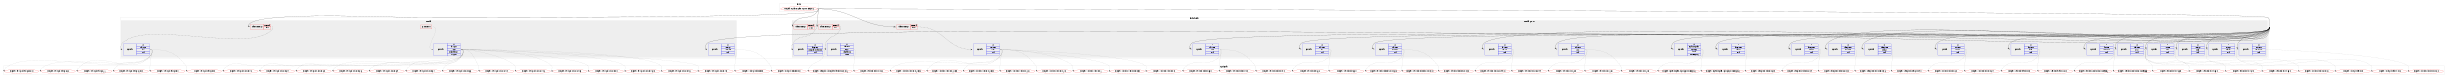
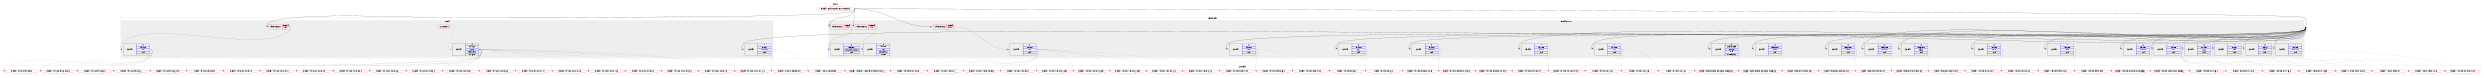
  digraph {
    compound=true
    concentrate=true
    fontname="DejaVu Sans Mono"
    fontsize=10
    newrank=true
    rankdir=TB
    ranksep=1.5
    node [color=red fontname="DejaVu Sans Mono" fontsize=10]
    edge [arrowhead=vee fontname="DejaVu Sans Mono" headport=w style=dotted tailport=e weight=100]
    n1 [label="portage://games-strategy/0ad-0.0.23_alpha" width=4]
    n2 [color=blue label=<<TABLE BORDER="0" CELLBORDER="1" CELLSPACING="0" CELLPADDING="4" WIDTH="220"><TR><TD ROWSPAN="6" CELLPADDING="30">pack_dep</TD></TR><TR><TD WIDTH="110">no</TD></TR><TR><TD>dev-lang</TD></TR><TR><TD>python</TD></TR><TR><TD>greaterequal</TD></TR><TR><TD>2.7.5-r2</TD></TR></TABLE>> shape=none]
    n3 [label=<<TABLE BORDER="0" CELLBORDER="1" CELLSPACING="0" CELLPADDING="4"><TR><TD CELLPADDING="10">any_of_group</TD></TR></TABLE>> shape=none]
    n4 [color=blue label=<<TABLE BORDER="0" CELLBORDER="1" CELLSPACING="0" CELLPADDING="4" WIDTH="220"><TR><TD ROWSPAN="6" CELLPADDING="30">pack_dep</TD></TR><TR><TD WIDTH="110">no</TD></TR><TR><TD>dev-lang</TD></TR><TR><TD>perl</TD></TR><TR><TD>none</TD></TR><TR><TD></TD></TR></TABLE>> shape=none]
    n5 [label=<<TABLE BORDER="0" CELLBORDER="1" CELLSPACING="0" CELLPADDING="4"><TR><TD ROWSPAN="3" CELLPADDING="10">use_conditional</TD></TR><TR><TD>positive</TD></TR><TR><TD>test</TD></TR></TABLE>> shape=none]
    n6 [color=blue label=<<TABLE BORDER="0" CELLBORDER="1" CELLSPACING="0" CELLPADDING="4" WIDTH="220"><TR><TD ROWSPAN="6" CELLPADDING="30">pack_dep</TD></TR><TR><TD WIDTH="110">no</TD></TR><TR><TD>virtual</TD></TR><TR><TD>pkgconfig</TD></TR><TR><TD>none</TD></TR><TR><TD></TD></TR></TABLE>> shape=none]
    n7 [color=blue label=<<TABLE BORDER="0" CELLBORDER="1" CELLSPACING="0" CELLPADDING="4" WIDTH="220"><TR><TD ROWSPAN="6" CELLPADDING="30">pack_dep</TD></TR><TR><TD WIDTH="110">no</TD></TR><TR><TD>x11-libs</TD></TR><TR><TD>wxGTK</TD></TR><TR><TD>none</TD></TR><TR><TD></TD></TR></TABLE>> shape=none]
    n8 [label=<<TABLE BORDER="0" CELLBORDER="1" CELLSPACING="0" CELLPADDING="4"><TR><TD ROWSPAN="3" CELLPADDING="10">use_conditional</TD></TR><TR><TD>positive</TD></TR><TR><TD>editor</TD></TR></TABLE>> shape=none]
    n9 [color=blue label=<<TABLE BORDER="0" CELLBORDER="1" CELLSPACING="0" CELLPADDING="4" WIDTH="220"><TR><TD ROWSPAN="6" CELLPADDING="30">pack_dep</TD></TR><TR><TD WIDTH="110">no</TD></TR><TR><TD>net-libs</TD></TR><TR><TD>gloox</TD></TR><TR><TD>greaterequal</TD></TR><TR><TD>1.0.20</TD></TR></TABLE>> shape=none]
    n10 [label=<<TABLE BORDER="0" CELLBORDER="1" CELLSPACING="0" CELLPADDING="4"><TR><TD ROWSPAN="3" CELLPADDING="10">use_conditional</TD></TR><TR><TD>positive</TD></TR><TR><TD>lobby</TD></TR></TABLE>> shape=none]
    n11 [color=blue label=<<TABLE BORDER="0" CELLBORDER="1" CELLSPACING="0" CELLPADDING="4" WIDTH="220"><TR><TD ROWSPAN="6" CELLPADDING="30">pack_dep</TD></TR><TR><TD WIDTH="110">no</TD></TR><TR><TD>media-gfx</TD></TR><TR><TD>nvidia-texture-tools</TD></TR><TR><TD>none</TD></TR><TR><TD></TD></TR></TABLE>> shape=none]
    n12 [label=<<TABLE BORDER="0" CELLBORDER="1" CELLSPACING="0" CELLPADDING="4"><TR><TD ROWSPAN="3" CELLPADDING="10">use_conditional</TD></TR><TR><TD>positive</TD></TR><TR><TD>nvtt</TD></TR></TABLE>> shape=none]
    n13 [color=blue label=<<TABLE BORDER="0" CELLBORDER="1" CELLSPACING="0" CELLPADDING="4" WIDTH="220"><TR><TD ROWSPAN="6" CELLPADDING="30">pack_dep</TD></TR><TR><TD WIDTH="110">no</TD></TR><TR><TD>dev-libs</TD></TR><TR><TD>boost</TD></TR><TR><TD>none</TD></TR><TR><TD></TD></TR></TABLE>> shape=none]
    n14 [color=blue label=<<TABLE BORDER="0" CELLBORDER="1" CELLSPACING="0" CELLPADDING="4" WIDTH="220"><TR><TD ROWSPAN="6" CELLPADDING="30">pack_dep</TD></TR><TR><TD WIDTH="110">no</TD></TR><TR><TD>dev-libs</TD></TR><TR><TD>icu</TD></TR><TR><TD>none</TD></TR><TR><TD></TD></TR></TABLE>> shape=none]
    n15 [color=blue label=<<TABLE BORDER="0" CELLBORDER="1" CELLSPACING="0" CELLPADDING="4" WIDTH="220"><TR><TD ROWSPAN="6" CELLPADDING="30">pack_dep</TD></TR><TR><TD WIDTH="110">no</TD></TR><TR><TD>dev-libs</TD></TR><TR><TD>libsodium</TD></TR><TR><TD>none</TD></TR><TR><TD></TD></TR></TABLE>> shape=none]
    n16 [color=blue label=<<TABLE BORDER="0" CELLBORDER="1" CELLSPACING="0" CELLPADDING="4" WIDTH="220"><TR><TD ROWSPAN="6" CELLPADDING="30">pack_dep</TD></TR><TR><TD WIDTH="110">no</TD></TR><TR><TD>dev-libs</TD></TR><TR><TD>libxml2</TD></TR><TR><TD>none</TD></TR><TR><TD></TD></TR></TABLE>> shape=none]
    n17 [color=blue label=<<TABLE BORDER="0" CELLBORDER="1" CELLSPACING="0" CELLPADDING="4" WIDTH="220"><TR><TD ROWSPAN="6" CELLPADDING="30">pack_dep</TD></TR><TR><TD WIDTH="110">no</TD></TR><TR><TD>dev-libs</TD></TR><TR><TD>nspr</TD></TR><TR><TD>none</TD></TR><TR><TD></TD></TR></TABLE>> shape=none]
    n18 [color=blue label=<<TABLE BORDER="0" CELLBORDER="1" CELLSPACING="0" CELLPADDING="4" WIDTH="220"><TR><TD ROWSPAN="6" CELLPADDING="30">pack_dep</TD></TR><TR><TD WIDTH="110">no</TD></TR><TR><TD>games-strategy</TD></TR><TR><TD>0ad-data</TD></TR><TR><TD>tilde</TD></TR><TR><TD>0.0.23_alpha</TD></TR></TABLE>> shape=none]
    n19 [color=blue label=<<TABLE BORDER="0" CELLBORDER="1" CELLSPACING="0" CELLPADDING="4" WIDTH="220"><TR><TD ROWSPAN="6" CELLPADDING="30">pack_dep</TD></TR><TR><TD WIDTH="110">no</TD></TR><TR><TD>media-libs</TD></TR><TR><TD>libpng</TD></TR><TR><TD>none</TD></TR><TR><TD></TD></TR></TABLE>> shape=none]
    n20 [color=blue label=<<TABLE BORDER="0" CELLBORDER="1" CELLSPACING="0" CELLPADDING="4" WIDTH="220"><TR><TD ROWSPAN="6" CELLPADDING="30">pack_dep</TD></TR><TR><TD WIDTH="110">no</TD></TR><TR><TD>media-libs</TD></TR><TR><TD>libsdl2</TD></TR><TR><TD>none</TD></TR><TR><TD></TD></TR></TABLE>> shape=none]
    n21 [color=blue label=<<TABLE BORDER="0" CELLBORDER="1" CELLSPACING="0" CELLPADDING="4" WIDTH="220"><TR><TD ROWSPAN="6" CELLPADDING="30">pack_dep</TD></TR><TR><TD WIDTH="110">no</TD></TR><TR><TD>media-libs</TD></TR><TR><TD>libvorbis</TD></TR><TR><TD>none</TD></TR><TR><TD></TD></TR></TABLE>> shape=none]
    n22 [color=blue label=<<TABLE BORDER="0" CELLBORDER="1" CELLSPACING="0" CELLPADDING="4" WIDTH="220"><TR><TD ROWSPAN="6" CELLPADDING="30">pack_dep</TD></TR><TR><TD WIDTH="110">no</TD></TR><TR><TD>media-libs</TD></TR><TR><TD>openal</TD></TR><TR><TD>none</TD></TR><TR><TD></TD></TR></TABLE>> shape=none]
    n23 [color=blue label=<<TABLE BORDER="0" CELLBORDER="1" CELLSPACING="0" CELLPADDING="4" WIDTH="220"><TR><TD ROWSPAN="6" CELLPADDING="30">pack_dep</TD></TR><TR><TD WIDTH="110">no</TD></TR><TR><TD>x11-libs</TD></TR><TR><TD>libX11</TD></TR><TR><TD>none</TD></TR><TR><TD></TD></TR></TABLE>> shape=none]
    n24 [color=blue label=<<TABLE BORDER="0" CELLBORDER="1" CELLSPACING="0" CELLPADDING="4" WIDTH="220"><TR><TD ROWSPAN="6" CELLPADDING="30">pack_dep</TD></TR><TR><TD WIDTH="110">no</TD></TR><TR><TD>net-libs</TD></TR><TR><TD>enet</TD></TR><TR><TD>none</TD></TR><TR><TD></TD></TR></TABLE>> shape=none]
    n25 [color=blue label=<<TABLE BORDER="0" CELLBORDER="1" CELLSPACING="0" CELLPADDING="4" WIDTH="220"><TR><TD ROWSPAN="6" CELLPADDING="30">pack_dep</TD></TR><TR><TD WIDTH="110">no</TD></TR><TR><TD>net-libs</TD></TR><TR><TD>miniupnpc</TD></TR><TR><TD>none</TD></TR><TR><TD></TD></TR></TABLE>> shape=none]
    n26 [color=blue label=<<TABLE BORDER="0" CELLBORDER="1" CELLSPACING="0" CELLPADDING="4" WIDTH="220"><TR><TD ROWSPAN="6" CELLPADDING="30">pack_dep</TD></TR><TR><TD WIDTH="110">no</TD></TR><TR><TD>net-misc</TD></TR><TR><TD>curl</TD></TR><TR><TD>none</TD></TR><TR><TD></TD></TR></TABLE>> shape=none]
    n27 [color=blue label=<<TABLE BORDER="0" CELLBORDER="1" CELLSPACING="0" CELLPADDING="4" WIDTH="220"><TR><TD ROWSPAN="6" CELLPADDING="30">pack_dep</TD></TR><TR><TD WIDTH="110">no</TD></TR><TR><TD>sys-libs</TD></TR><TR><TD>zlib</TD></TR><TR><TD>none</TD></TR><TR><TD></TD></TR></TABLE>> shape=none]
    n28 [color=blue label=<<TABLE BORDER="0" CELLBORDER="1" CELLSPACING="0" CELLPADDING="4" WIDTH="220"><TR><TD ROWSPAN="6" CELLPADDING="30">pack_dep</TD></TR><TR><TD WIDTH="110">no</TD></TR><TR><TD>virtual</TD></TR><TR><TD>jpeg</TD></TR><TR><TD>none</TD></TR><TR><TD></TD></TR></TABLE>> shape=none]
    n29 [color=blue label=<<TABLE BORDER="0" CELLBORDER="1" CELLSPACING="0" CELLPADDING="4" WIDTH="220"><TR><TD ROWSPAN="6" CELLPADDING="30">pack_dep</TD></TR><TR><TD WIDTH="110">no</TD></TR><TR><TD>virtual</TD></TR><TR><TD>opengl</TD></TR><TR><TD>none</TD></TR><TR><TD></TD></TR></TABLE>> shape=none]
    n30 [color=blue label=<<TABLE BORDER="0" CELLBORDER="1" CELLSPACING="0" CELLPADDING="4" WIDTH="220"><TR><TD ROWSPAN="6" CELLPADDING="30">pack_dep</TD></TR><TR><TD WIDTH="110">no</TD></TR><TR><TD>x11-libs</TD></TR><TR><TD>libXcursor</TD></TR><TR><TD>none</TD></TR><TR><TD></TD></TR></TABLE>> shape=none]
    n31 [label="portage://dev-lang/python-2.7.15" width=4]
    n32 [label="portage://dev-lang/python-2.7.16" width=4]
    n33 [label="portage://dev-lang/python-2.7.17" width=4]
    n34 [label="portage://dev-lang/python-3.5.5" width=4]
    n35 [label="portage://dev-lang/python-3.5.7" width=4]
    n36 [label="portage://dev-lang/python-3.5.9" width=4]
    n37 [label="portage://dev-lang/python-3.6.5" width=4]
    n38 [label="portage://dev-lang/python-3.6.8" width=4]
    n39 [label="portage://dev-lang/python-3.6.9" width=4]
    n40 [label="portage://dev-lang/python-3.7.2" width=4]
    n41 [label="portage://dev-lang/python-3.7.3" width=4]
+   n42 [label="portage://dev-lang/python-3.7.4-r1" width=4]
    n43 [label="portage://dev-lang/python-3.7.5" width=4]
    n44 [label="portage://dev-lang/python-3.7.5-r1" width=4]
    n45 [label="portage://dev-lang/python-3.8.0" width=4]
    n46 [label="portage://dev-lang/perl-5.24.3-r1" width=4]
    n47 [label="portage://dev-lang/perl-5.24.4" width=4]
    n48 [label="portage://dev-lang/perl-5.26.2" width=4]
    n49 [label="portage://dev-lang/perl-5.28.2-r1" width=4]
    n50 [label="portage://dev-lang/perl-5.30.0" width=4]
    n51 [label="portage://dev-lang/perl-5.30.1" width=4]
    n52 [label="portage://virtual/pkgconfig-0-r1" width=4]
    n53 [label="portage://virtual/pkgconfig-3" width=4]
    n54 [label="portage://x11-libs/wxGTK-3.0.3" width=4]
    n55 [label="portage://x11-libs/wxGTK-3.0.3-r300" width=4]
    n56 [label="portage://x11-libs/wxGTK-3.0.4" width=4]
    n57 [label="portage://x11-libs/wxGTK-3.0.4-r1" width=4]
    n58 [label="portage://x11-libs/wxGTK-3.0.4-r2" width=4]
    n59 [label="portage://x11-libs/wxGTK-3.0.4-r300" width=4]
    n60 [label="portage://x11-libs/wxGTK-3.0.4-r301" width=4]
    n61 [label="portage://x11-libs/wxGTK-3.0.4-r302" width=4]
    n62 [label="portage://net-libs/gloox-1.0.22" width=4]
    n63 [label="portage://media-gfx/nvidia-texture-tools-2.0.8-r4" width=4]
    n64 [label="portage://dev-libs/boost-1.65.0" width=4]
    n65 [label="portage://dev-libs/boost-1.70.0" width=4]
    n66 [label="portage://dev-libs/boost-1.71.0" width=4]
    n67 [label="portage://dev-libs/icu-64.2" width=4]
    n68 [label="portage://dev-libs/icu-65.1" width=4]
    n69 [label="portage://dev-libs/libsodium-1.0.11-r1" width=4]
    n70 [label="portage://dev-libs/libsodium-1.0.16-r2" width=4]
    n71 [label="portage://dev-libs/libsodium-1.0.18" width=4]
    n72 [label="portage://dev-libs/libxml2-2.9.9" width=4]
    n73 [label="portage://dev-libs/libxml2-2.9.9-r1" width=4]
    n74 [label="portage://dev-libs/nspr-4.20" width=4]
    n75 [label="portage://dev-libs/nspr-4.22" width=4]
    n76 [label="portage://dev-libs/nspr-4.23" width=4]
    n77 [label="portage://games-strategy/0ad-data-0.0.23_alpha" width=4]
    n78 [label="portage://games-strategy/0ad-data-0.0.23b_alpha" width=4]
    n79 [label="portage://media-libs/libpng-1.6.37" width=4]
    n80 [label="portage://media-libs/libsdl2-2.0.10" width=4]
    n81 [label="portage://media-libs/libsdl2-2.0.9" width=4]
    n82 [label="portage://media-libs/libvorbis-1.3.6" width=4]
    n83 [label="portage://media-libs/openal-1.19.1" width=4]
    n84 [label="portage://net-libs/enet-1.2.2-r1" width=4]
    n85 [label="portage://net-libs/enet-1.3.13" width=4]
    n86 [label="portage://net-libs/miniupnpc-2.1.20190625" width=4]
    n87 [label="portage://net-libs/miniupnpc-2.1.20190824" width=4]
    n88 [label="portage://net-misc/curl-7.65.0" width=4]
    n89 [label="portage://net-misc/curl-7.65.3" width=4]
    n90 [label="portage://net-misc/curl-7.66.0" width=4]
    n91 [label="portage://net-misc/curl-7.67.0" width=4]
    n92 [label="portage://sys-libs/zlib-1.2.11-r2" width=4]
    n93 [label="portage://virtual/jpeg-0-r3" width=4]
    n94 [label="portage://virtual/opengl-7.0-r2" width=4]
    n95 [label="portage://x11-libs/libX11-1.6.8" width=4]
    n96 [label="portage://x11-libs/libX11-1.6.9" width=4]
    n97 [label="portage://x11-libs/libXcursor-1.2.0" width=4]
    subgraph cluster_1 {
      color=gray
      label=<<i>ebuild</i>>
      rank=same
      n1
    }
    subgraph cluster_2 {
      color=gray
      label=<<i>dependencies</i>>
      subgraph cluster_3 {
        color=gray
        fillcolor="#eeeeee"
        label=<<i>compile</i>>
        style=filled
        subgraph sub_4 {
          color=gray
          fillcolor="#eeeeee"
          label=<<i>compile</i>>
          style=filled
          n3
          subgraph sub_5 {
            color=gray
            fillcolor="#eeeeee"
            label=<<i>compile</i>>
            style=filled
            n2
          }
        }
        subgraph sub_6 {
          color=gray
          fillcolor="#eeeeee"
          label=<<i>compile</i>>
          style=filled
          n5
          subgraph sub_7 {
            color=gray
            fillcolor="#eeeeee"
            label=<<i>compile</i>>
            style=filled
            n4
          }
        }
        subgraph sub_8 {
          color=gray
          fillcolor="#eeeeee"
          label=<<i>compile</i>>
          style=filled
          n6
        }
      }
      subgraph cluster_9 {
        color=gray
        fillcolor="#eeeeee"
        label=<<i>compile and run</i>>
        style=filled
        subgraph sub_10 {
          color=gray
          fillcolor="#eeeeee"
          label=<<i>compile and run</i>>
          style=filled
          n8
          subgraph sub_11 {
            color=gray
            fillcolor="#eeeeee"
            label=<<i>compile and run</i>>
            style=filled
            n7
          }
        }
        subgraph sub_12 {
          color=gray
          fillcolor="#eeeeee"
          label=<<i>compile and run</i>>
          style=filled
          n10
          subgraph sub_13 {
            color=gray
            fillcolor="#eeeeee"
            label=<<i>compile and run</i>>
            style=filled
            n9
          }
        }
        subgraph sub_14 {
          color=gray
          fillcolor="#eeeeee"
          label=<<i>compile and run</i>>
          style=filled
          n12
          subgraph sub_15 {
            color=gray
            fillcolor="#eeeeee"
            label=<<i>compile and run</i>>
            style=filled
            n11
          }
        }
        subgraph sub_16 {
          color=gray
          fillcolor="#eeeeee"
          label=<<i>compile and run</i>>
          style=filled
          n13
        }
        subgraph sub_17 {
          color=gray
          fillcolor="#eeeeee"
          label=<<i>compile and run</i>>
          style=filled
          n14
        }
        subgraph sub_18 {
          color=gray
          fillcolor="#eeeeee"
          label=<<i>compile and run</i>>
          style=filled
          n15
        }
        subgraph sub_19 {
          color=gray
          fillcolor="#eeeeee"
          label=<<i>compile and run</i>>
          style=filled
          n16
        }
        subgraph sub_20 {
          color=gray
          fillcolor="#eeeeee"
          label=<<i>compile and run</i>>
          style=filled
          n17
        }
        subgraph sub_21 {
          color=gray
          fillcolor="#eeeeee"
          label=<<i>compile and run</i>>
          style=filled
          n18
        }
        subgraph sub_22 {
          color=gray
          fillcolor="#eeeeee"
          label=<<i>compile and run</i>>
          style=filled
          n19
        }
        subgraph sub_23 {
          color=gray
          fillcolor="#eeeeee"
          label=<<i>compile and run</i>>
          style=filled
          n20
        }
        subgraph sub_24 {
          color=gray
          fillcolor="#eeeeee"
          label=<<i>compile and run</i>>
          style=filled
          n21
        }
        subgraph sub_25 {
          color=gray
          fillcolor="#eeeeee"
          label=<<i>compile and run</i>>
          style=filled
          n22
        }
        subgraph sub_26 {
          color=gray
          fillcolor="#eeeeee"
          label=<<i>compile and run</i>>
          style=filled
          n23
        }
        subgraph sub_27 {
          color=gray
          fillcolor="#eeeeee"
          label=<<i>compile and run</i>>
          style=filled
          n24
        }
        subgraph sub_28 {
          color=gray
          fillcolor="#eeeeee"
          label=<<i>compile and run</i>>
          style=filled
          n25
        }
        subgraph sub_29 {
          color=gray
          fillcolor="#eeeeee"
          label=<<i>compile and run</i>>
          style=filled
          n26
        }
        subgraph sub_30 {
          color=gray
          fillcolor="#eeeeee"
          label=<<i>compile and run</i>>
          style=filled
          n27
        }
        subgraph sub_31 {
          color=gray
          fillcolor="#eeeeee"
          label=<<i>compile and run</i>>
          style=filled
          n28
        }
        subgraph sub_32 {
          color=gray
          fillcolor="#eeeeee"
          label=<<i>compile and run</i>>
          style=filled
          n29
        }
        subgraph sub_33 {
          color=gray
          fillcolor="#eeeeee"
          label=<<i>compile and run</i>>
          style=filled
          n30
        }
      }
      subgraph cluster_34 {
        color=gray
        fillcolor="#eeeeee"
        label=<<i>run</i>>
        style=filled
      }
    }
    subgraph cluster_35 {
      color=gray
      label=<<i>candidates</i>>
      rank=same
      subgraph sub_36 {
        color=black
        label=<<i>candidates</i>>
        nodesep=1
        rank=same
        n31
        n32
        n33
        n34
        n35
        n36
        n37
        n38
        n39
        n40
        n41
+       n42
        n43
        n44
        n45
      }
      subgraph sub_37 {
        color=black
        label=<<i>candidates</i>>
        nodesep=1
        rank=same
        n46
        n47
        n48
        n49
        n50
        n51
      }
      subgraph sub_38 {
        color=black
        label=<<i>candidates</i>>
        nodesep=1
        rank=same
        n52
        n53
      }
      subgraph sub_39 {
        color=black
        label=<<i>candidates</i>>
        nodesep=1
        rank=same
        n54
        n55
        n56
        n57
        n58
        n59
        n60
        n61
      }
      subgraph sub_40 {
        color=black
        label=<<i>candidates</i>>
        nodesep=1
        rank=same
        n62
      }
      subgraph sub_41 {
        color=black
        label=<<i>candidates</i>>
        nodesep=1
        rank=same
        n63
      }
      subgraph sub_42 {
        color=black
        label=<<i>candidates</i>>
        nodesep=1
        rank=same
        n64
        n65
        n66
      }
      subgraph sub_43 {
        color=black
        label=<<i>candidates</i>>
        nodesep=1
        rank=same
        n67
        n68
      }
      subgraph sub_44 {
        color=black
        label=<<i>candidates</i>>
        nodesep=1
        rank=same
        n69
        n70
        n71
      }
      subgraph sub_45 {
        color=black
        label=<<i>candidates</i>>
        nodesep=1
        rank=same
        n72
        n73
      }
      subgraph sub_46 {
        color=black
        label=<<i>candidates</i>>
        nodesep=1
        rank=same
        n74
        n75
        n76
      }
      subgraph sub_47 {
        color=black
        label=<<i>candidates</i>>
        nodesep=1
        rank=same
        n77
        n78
      }
      subgraph sub_48 {
        color=black
        label=<<i>candidates</i>>
        nodesep=1
        rank=same
        n79
      }
      subgraph sub_49 {
        color=black
        label=<<i>candidates</i>>
        nodesep=1
        rank=same
        n80
        n81
      }
      subgraph sub_50 {
        color=black
        label=<<i>candidates</i>>
        nodesep=1
        rank=same
        n82
      }
      subgraph sub_51 {
        color=black
        label=<<i>candidates</i>>
        nodesep=1
        rank=same
        n83
      }
      subgraph sub_52 {
        color=black
        label=<<i>candidates</i>>
        nodesep=1
        rank=same
        n84
        n85
      }
      subgraph sub_53 {
        color=black
        label=<<i>candidates</i>>
        nodesep=1
        rank=same
        n86
        n87
      }
      subgraph sub_54 {
        color=black
        label=<<i>candidates</i>>
        nodesep=1
        rank=same
        n88
        n89
        n90
        n91
      }
      subgraph sub_55 {
        color=black
        label=<<i>candidates</i>>
        nodesep=1
        rank=same
        n92
      }
      subgraph sub_56 {
        color=black
        label=<<i>candidates</i>>
        nodesep=1
        rank=same
        n93
      }
      subgraph sub_57 {
        color=black
        label=<<i>candidates</i>>
        nodesep=1
        rank=same
        n94
      }
      subgraph sub_58 {
        color=black
        label=<<i>candidates</i>>
        nodesep=1
        rank=same
        n95
        n96
      }
      subgraph sub_59 {
        color=black
        label=<<i>candidates</i>>
        nodesep=1
        rank=same
        n97
      }
    }
    n1 -> n5 [style=solid weight=20]
    n1 -> n6 [style=solid weight=20]
    n1 -> n8 [arrowhead=odotvee style=solid weight=20]
    n1 -> n10 [arrowhead=odotvee style=solid weight=20]
    n1 -> n12 [arrowhead=odotvee style=solid weight=20]
    n1 -> n13 [arrowhead=odotvee style=solid weight=20]
    n1 -> n14 [arrowhead=odotvee style=solid weight=20]
    n1 -> n15 [arrowhead=odotvee style=solid weight=20]
    n1 -> n16 [arrowhead=odotvee style=solid weight=20]
    n1 -> n17 [arrowhead=odotvee style=solid weight=20]
    n1 -> n18 [arrowhead=odotvee style=solid weight=20]
    n1 -> n19 [arrowhead=odotvee style=solid weight=20]
    n1 -> n20 [arrowhead=odotvee style=solid weight=20]
    n1 -> n21 [arrowhead=odotvee style=solid weight=20]
    n1 -> n22 [arrowhead=odotvee style=solid weight=20]
    n1 -> n23 [arrowhead=odotvee style=solid weight=20]
    n1 -> n24 [arrowhead=odotvee style=solid weight=20]
    n1 -> n25 [arrowhead=odotvee style=solid weight=20]
    n1 -> n26 [arrowhead=odotvee style=solid weight=20]
    n1 -> n27 [arrowhead=odotvee style=solid weight=20]
    n1 -> n28 [arrowhead=odotvee style=solid weight=20]
    n1 -> n29 [arrowhead=odotvee style=solid weight=20]
    n1 -> n30 [arrowhead=odotvee style=solid weight=20]
    n2 -> n31
    n2 -> n32
    n2 -> n33
    n2 -> n34
    n2 -> n35
    n2 -> n36
    n2 -> n37
    n2 -> n38
    n2 -> n39
    n2 -> n40
    n2 -> n41
+   n2 -> n42
    n2 -> n43
    n2 -> n44
    n2 -> n45
    n3 -> n2 [arrowhead=oinv weight=20]
    n4 -> n46
    n4 -> n47
    n4 -> n48
    n4 -> n49
    n4 -> n50
    n4 -> n51
    n5 -> n4 [style=dashed weight=20]
    n6 -> n52
    n6 -> n53
    n7 -> n54
    n7 -> n55
    n7 -> n56
    n7 -> n57
    n7 -> n58
    n7 -> n59
    n7 -> n60
    n7 -> n61
    n8 -> n7 [style=dashed weight=20]
    n9 -> n62
    n10 -> n9 [style=dashed weight=20]
    n11 -> n63
    n12 -> n11 [style=dashed weight=20]
    n13 -> n64
    n13 -> n65
    n13 -> n66
    n14 -> n67
    n14 -> n68
    n15 -> n69
    n15 -> n70
    n15 -> n71
    n16 -> n72
    n16 -> n73
    n17 -> n74
    n17 -> n75
    n17 -> n76
    n18 -> n77
    n18 -> n78
    n19 -> n79
    n20 -> n80
    n20 -> n81
    n21 -> n82
    n22 -> n83
    n23 -> n95
    n23 -> n96
    n24 -> n84
    n24 -> n85
    n25 -> n86
    n25 -> n87
    n26 -> n88
    n26 -> n89
    n26 -> n90
    n26 -> n91
    n27 -> n92
    n28 -> n93
    n29 -> n94
    n30 -> n97
  }
